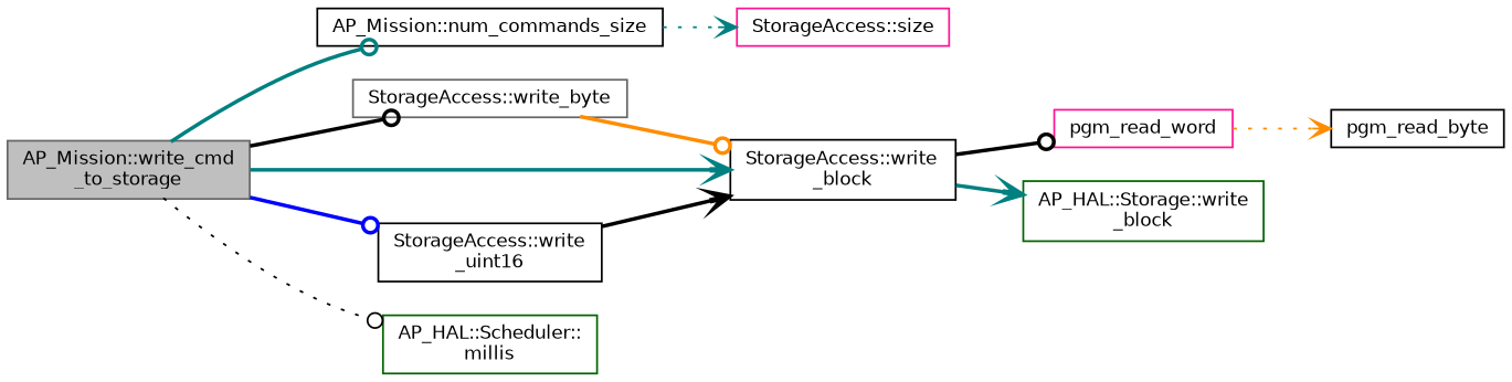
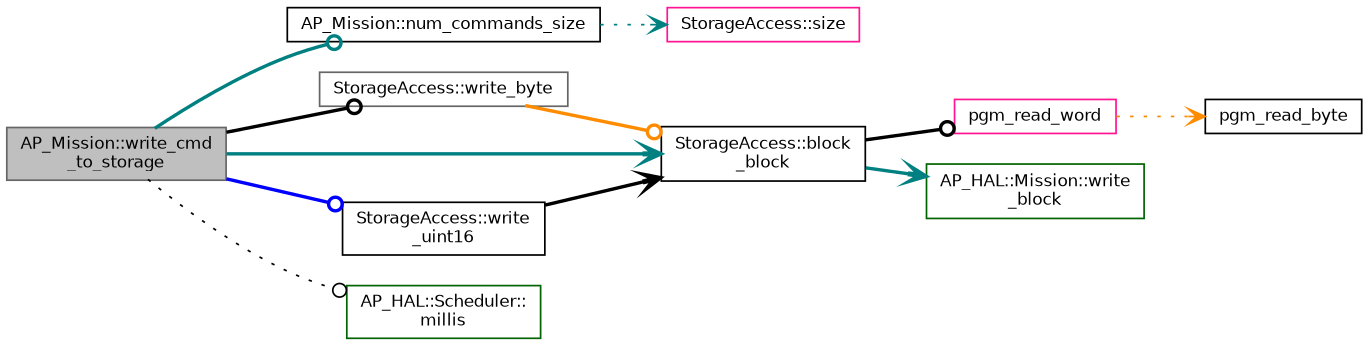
  digraph {
    rankdir=LR
    node [color=black fillcolor=white fontname=Helvetica fontsize=10 shape=record style=filled]
    edge [arrowhead=odot color=teal fontname=Helvetica fontsize=10 labelfontname=Helvetica labelfontsize=10 style=bold]
    n1 [color=gray40 fillcolor=grey75 fontcolor=black height=0.2 label="AP_Mission::write_cmd\l_to_storage" width=0.4]
    n2 [height=0.2 label="AP_Mission::num_commands_size" width=0.4]
    n3 [color=gray40 height=0.2 label="StorageAccess::write_byte" width=0.4]
-   n4 [height=0.2 label="StorageAccess::write\l_block" width=0.4]
+   n4 [height=0.2 label="StorageAccess::block\l_block" width=0.4]
    n5 [height=0.2 label="StorageAccess::write\l_uint16" width=0.4]
    n6 [color=darkgreen height=0.2 label="AP_HAL::Scheduler::\lmillis" width=0.4]
    n7 [color=deeppink height=0.2 label="StorageAccess::size" width=0.4]
    n8 [color=deeppink height=0.2 label=pgm_read_word width=0.4]
-   n9 [color=darkgreen height=0.2 label="AP_HAL::Storage::write\l_block" width=0.4]
+   n9 [color=darkgreen height=0.2 label="AP_HAL::Mission::write\l_block" width=0.4]
    n10 [height=0.2 label=pgm_read_byte width=0.4]
    n1 -> n2
    n1 -> n3 [color=black]
    n1 -> n4 [arrowhead=vee]
    n1 -> n5 [color=blue]
    n1 -> n6 [color=black style=dotted]
    n2 -> n7 [arrowhead=vee style=dotted]
    n3 -> n4 [color=darkorange]
    n4 -> n8 [color=black]
    n4 -> n9 [arrowhead=vee]
    n5 -> n4 [arrowhead=vee color=black]
    n8 -> n10 [arrowhead=vee color=darkorange style=dotted]
  }
